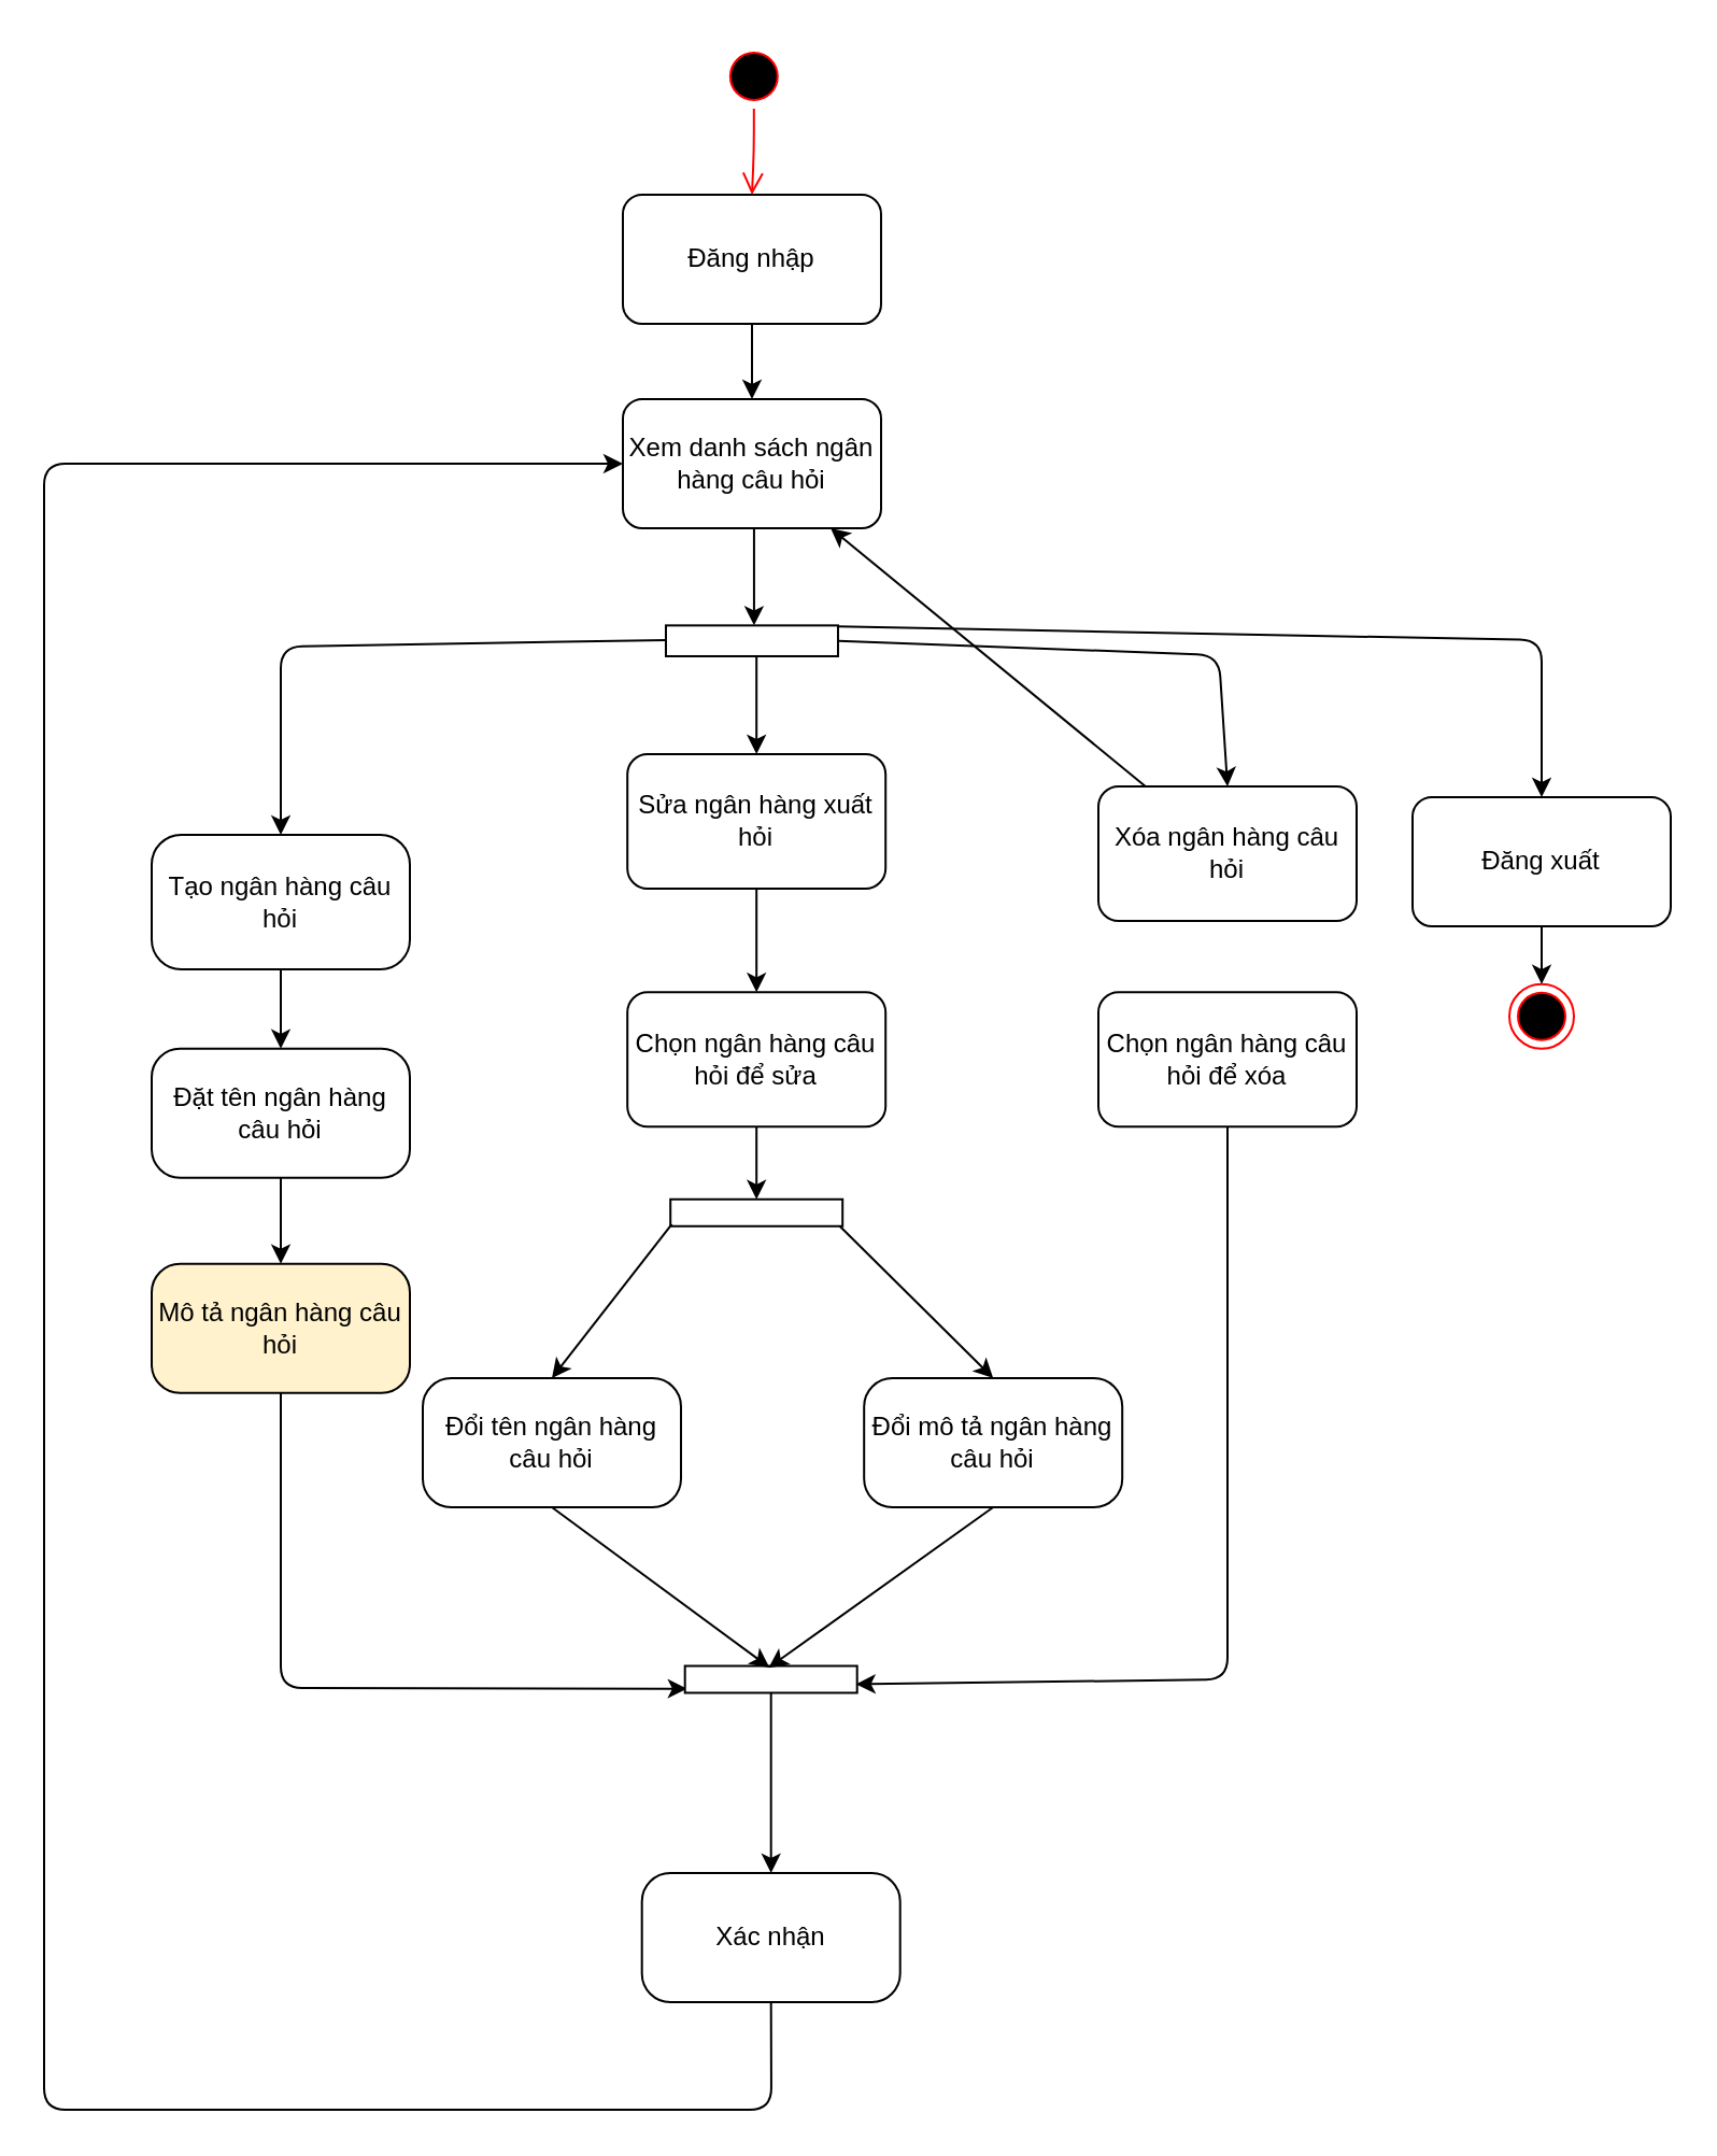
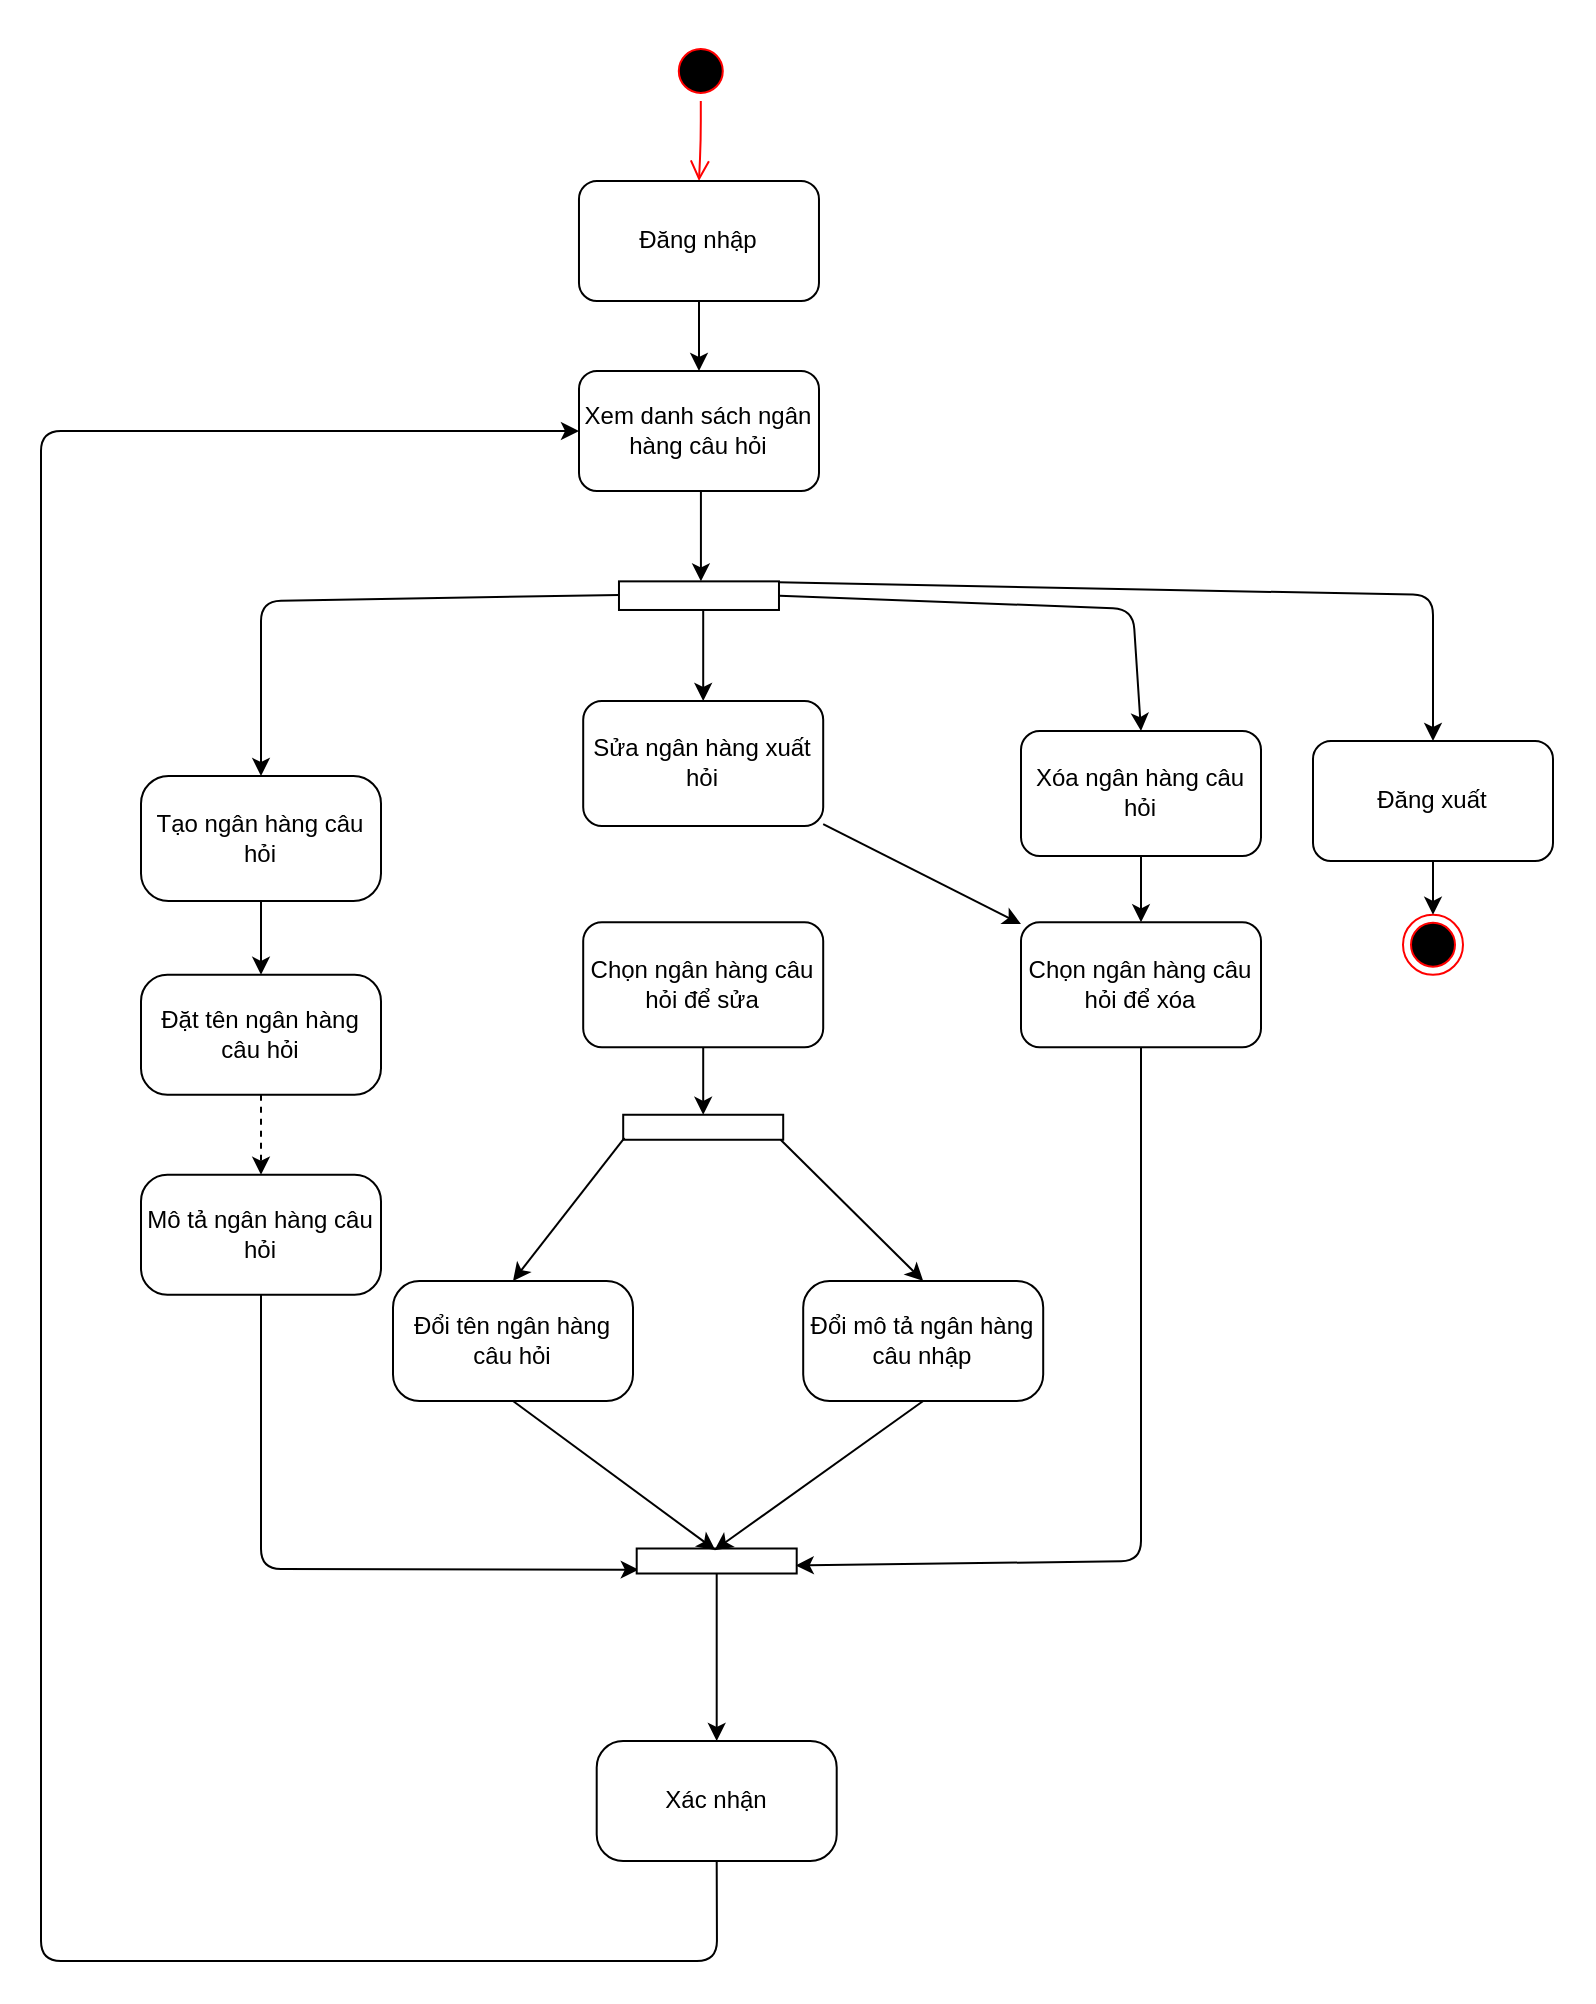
  <mxCell id="0" />
  <mxCell id="1" parent="0" />
  <mxCell id="2" value="" style="ellipse;html=1;shape=endState;fillColor=#000000;strokeColor=#ff0000;" parent="1" vertex="1"><mxGeometry x="701" y="456.88" width="30" height="30" as="geometry" /></mxCell>
  <mxCell id="3" value="" style="ellipse;html=1;shape=startState;fillColor=#000000;strokeColor=#ff0000;" parent="1" vertex="1"><mxGeometry x="334.9" y="20" width="30" height="30" as="geometry" /></mxCell>
  <mxCell id="4" value="" style="edgeStyle=orthogonalEdgeStyle;html=1;verticalAlign=bottom;endArrow=open;endSize=8;strokeColor=#ff0000;entryX=0.5;entryY=0;entryDx=0;entryDy=0;" parent="1" source="3" target="6" edge="1"><mxGeometry relative="1" as="geometry"><mxPoint x="99" y="260" as="targetPoint" /></mxGeometry></mxCell>
  <mxCell id="5" style="edgeStyle=none;html=1;exitX=0.5;exitY=1;exitDx=0;exitDy=0;entryX=0.5;entryY=0;entryDx=0;entryDy=0;" parent="1" source="6" target="21" edge="1"><mxGeometry relative="1" as="geometry" /></mxCell>
  <mxCell id="6" value="Đăng nhập" style="rounded=1;whiteSpace=wrap;html=1;" parent="1" vertex="1"><mxGeometry x="288.99" y="90" width="120" height="60" as="geometry" /></mxCell>
  <mxCell id="7" value="" style="edgeStyle=none;html=1;" parent="1" source="8" target="23" edge="1"><mxGeometry relative="1" as="geometry" /></mxCell>
  <mxCell id="8" value="Tạo ngân hàng câu hỏi" style="rounded=1;whiteSpace=wrap;html=1;arcSize=22;" parent="1" vertex="1"><mxGeometry x="70" y="387.5" width="120" height="62.5" as="geometry" /></mxCell>
- <mxCell id="9" value="" style="edgeStyle=none;html=1;" parent="1" source="10" target="29" edge="1"><mxGeometry relative="1" as="geometry" /></mxCell>
+ <mxCell id="9" value="" style="edgeStyle=none;html=1;" parent="1" source="10" target="39" edge="1"><mxGeometry relative="1" as="geometry" /></mxCell>
  <mxCell id="10" value="Sửa ngân hàng xuất hỏi" style="rounded=1;whiteSpace=wrap;html=1;" parent="1" vertex="1"><mxGeometry x="291.1" y="350" width="120" height="62.5" as="geometry" /></mxCell>
- <mxCell id="11" value="" style="edgeStyle=none;html=1;endArrow=classic;endFill=1;" parent="1" source="12" target="21" edge="1"><mxGeometry relative="1" as="geometry" /></mxCell>
+ <mxCell id="11" value="" style="edgeStyle=none;html=1;endArrow=classic;endFill=1;" parent="1" source="12" target="39" edge="1"><mxGeometry relative="1" as="geometry" /></mxCell>
  <mxCell id="12" value="Xóa ngân hàng câu hỏi" style="rounded=1;whiteSpace=wrap;html=1;" parent="1" vertex="1"><mxGeometry x="510" y="365" width="120" height="62.5" as="geometry" /></mxCell>
  <mxCell id="13" style="edgeStyle=none;html=1;exitX=0.502;exitY=-0.004;exitDx=0;exitDy=0;exitPerimeter=0;entryX=0.5;entryY=0;entryDx=0;entryDy=0;" parent="1" source="16" target="12" edge="1"><mxGeometry relative="1" as="geometry"><Array as="points"><mxPoint x="566" y="304" /></Array><mxPoint x="566" y="360" as="targetPoint" /></mxGeometry></mxCell>
  <mxCell id="14" style="edgeStyle=none;html=1;entryX=0.5;entryY=0;entryDx=0;entryDy=0;exitX=0.474;exitY=0.999;exitDx=0;exitDy=0;exitPerimeter=0;" parent="1" source="16" target="8" edge="1"><mxGeometry relative="1" as="geometry"><Array as="points"><mxPoint x="130" y="300" /></Array></mxGeometry></mxCell>
  <mxCell id="15" style="edgeStyle=none;rounded=1;html=1;entryX=0.5;entryY=0;entryDx=0;entryDy=0;endArrow=classic;endFill=1;" parent="1" source="16" target="10" edge="1"><mxGeometry relative="1" as="geometry" /></mxCell>
  <mxCell id="16" value="" style="html=1;points=[];perimeter=orthogonalPerimeter;rotation=90;" parent="1" vertex="1"><mxGeometry x="341.84" y="257.33" width="14.31" height="80" as="geometry" /></mxCell>
  <mxCell id="17" value="" style="edgeStyle=none;html=1;" parent="1" source="18" target="2" edge="1"><mxGeometry relative="1" as="geometry" /></mxCell>
  <mxCell id="18" value="Đăng xuất" style="rounded=1;whiteSpace=wrap;html=1;" parent="1" vertex="1"><mxGeometry x="656" y="370" width="120" height="60" as="geometry" /></mxCell>
  <mxCell id="19" value="" style="edgeStyle=none;html=1;exitX=0.508;exitY=1.005;exitDx=0;exitDy=0;exitPerimeter=0;" parent="1" source="21" target="16" edge="1"><mxGeometry relative="1" as="geometry" /></mxCell>
  <mxCell id="20" style="edgeStyle=none;html=1;endArrow=block;endFill=1;" parent="1" source="21" edge="1"><mxGeometry relative="1" as="geometry" /></mxCell>
  <mxCell id="21" value="Xem danh sách ngân hàng câu hỏi" style="rounded=1;whiteSpace=wrap;html=1;" parent="1" vertex="1"><mxGeometry x="289" y="185" width="120" height="60" as="geometry" /></mxCell>
- <mxCell id="22" value="" style="edgeStyle=none;html=1;" parent="1" source="23" target="24" edge="1"><mxGeometry relative="1" as="geometry" /></mxCell>
+ <mxCell id="22" value="" style="edgeStyle=none;html=1;dashed=1;" parent="1" source="23" target="24" edge="1"><mxGeometry relative="1" as="geometry" /></mxCell>
  <mxCell id="23" value="Đặt tên ngân hàng câu hỏi" style="whiteSpace=wrap;html=1;rounded=1;arcSize=22;" parent="1" vertex="1"><mxGeometry x="70" y="486.88" width="120" height="60" as="geometry" /></mxCell>
- <mxCell id="24" value="Mô tả ngân hàng câu hỏi" style="whiteSpace=wrap;html=1;rounded=1;arcSize=22;fillColor=#fff2cc;" parent="1" vertex="1"><mxGeometry x="70" y="586.87" width="120" height="60" as="geometry" /></mxCell>
+ <mxCell id="24" value="Mô tả ngân hàng câu hỏi" style="whiteSpace=wrap;html=1;rounded=1;arcSize=22;" parent="1" vertex="1"><mxGeometry x="70" y="586.87" width="120" height="60" as="geometry" /></mxCell>
  <mxCell id="25" value="" style="html=1;points=[];perimeter=orthogonalPerimeter;rotation=90;" parent="1" vertex="1"><mxGeometry x="344.85" y="523.13" width="12.5" height="80" as="geometry" /></mxCell>
  <mxCell id="26" value="Đổi tên ngân hàng câu hỏi" style="whiteSpace=wrap;html=1;rounded=1;arcSize=22;" parent="1" vertex="1"><mxGeometry x="196" y="640" width="120" height="60" as="geometry" /></mxCell>
- <mxCell id="27" value="Đổi mô tả ngân hàng câu hỏi" style="whiteSpace=wrap;html=1;rounded=1;arcSize=22;" parent="1" vertex="1"><mxGeometry x="401.1" y="640" width="120" height="60" as="geometry" /></mxCell>
+ <mxCell id="27" value="Đổi mô tả ngân hàng câu nhập" style="whiteSpace=wrap;html=1;rounded=1;arcSize=22;" parent="1" vertex="1"><mxGeometry x="401.1" y="640" width="120" height="60" as="geometry" /></mxCell>
  <mxCell id="28" value="" style="edgeStyle=none;html=1;endArrow=classic;endFill=1;" parent="1" source="29" target="25" edge="1"><mxGeometry relative="1" as="geometry" /></mxCell>
  <mxCell id="29" value="Chọn ngân hàng câu hỏi để sửa" style="rounded=1;whiteSpace=wrap;html=1;" parent="1" vertex="1"><mxGeometry x="291.1" y="460.63" width="120" height="62.5" as="geometry" /></mxCell>
  <mxCell id="30" style="edgeStyle=none;html=1;entryX=0;entryY=0.5;entryDx=0;entryDy=0;endArrow=block;endFill=1;" parent="1" target="2" edge="1"><mxGeometry relative="1" as="geometry" /></mxCell>
  <mxCell id="31" value="Xác nhận" style="whiteSpace=wrap;html=1;rounded=1;arcSize=22;" parent="1" vertex="1"><mxGeometry x="297.85" y="870" width="120" height="60" as="geometry" /></mxCell>
  <mxCell id="32" value="" style="endArrow=classic;html=1;startArrow=none;exitX=0.5;exitY=1;exitDx=0;exitDy=0;endFill=1;entryX=0.847;entryY=0.987;entryDx=0;entryDy=0;entryPerimeter=0;" parent="1" source="24" target="34" edge="1"><mxGeometry width="50" height="50" relative="1" as="geometry"><mxPoint x="50" y="756.5" as="sourcePoint" /><mxPoint x="10" y="729.63" as="targetPoint" /><Array as="points"><mxPoint x="130" y="784" /></Array></mxGeometry></mxCell>
  <mxCell id="33" value="" style="edgeStyle=none;html=1;endArrow=classic;endFill=1;" parent="1" source="34" target="31" edge="1"><mxGeometry relative="1" as="geometry" /></mxCell>
  <mxCell id="34" value="" style="html=1;points=[];perimeter=orthogonalPerimeter;rotation=90;" parent="1" vertex="1"><mxGeometry x="351.6" y="740" width="12.5" height="80" as="geometry" /></mxCell>
  <mxCell id="35" value="" style="endArrow=classic;html=1;startArrow=none;exitX=0.5;exitY=1;exitDx=0;exitDy=0;endFill=1;entryX=0.059;entryY=0.509;entryDx=0;entryDy=0;entryPerimeter=0;" parent="1" source="26" target="34" edge="1"><mxGeometry width="50" height="50" relative="1" as="geometry"><mxPoint x="51.1" y="656.87" as="sourcePoint" /><mxPoint x="313.02" y="910" as="targetPoint" /><Array as="points" /></mxGeometry></mxCell>
  <mxCell id="36" value="" style="endArrow=classic;html=1;startArrow=none;exitX=0.5;exitY=1;exitDx=0;exitDy=0;endFill=1;entryX=0.066;entryY=0.514;entryDx=0;entryDy=0;entryPerimeter=0;" parent="1" source="27" target="34" edge="1"><mxGeometry width="50" height="50" relative="1" as="geometry"><mxPoint x="281.1" y="673.13" as="sourcePoint" /><mxPoint x="367.13" y="784.487" as="targetPoint" /><Array as="points" /></mxGeometry></mxCell>
  <mxCell id="37" value="" style="endArrow=classic;html=1;exitX=0.926;exitY=0.992;exitDx=0;exitDy=0;exitPerimeter=0;entryX=0.5;entryY=0;entryDx=0;entryDy=0;" parent="1" source="25" target="26" edge="1"><mxGeometry width="50" height="50" relative="1" as="geometry"><mxPoint x="151.1" y="580" as="sourcePoint" /><mxPoint x="201.1" y="530" as="targetPoint" /></mxGeometry></mxCell>
  <mxCell id="38" value="" style="endArrow=classic;html=1;startArrow=none;exitX=0.999;exitY=0.016;exitDx=0;exitDy=0;endFill=1;entryX=0.5;entryY=0;entryDx=0;entryDy=0;exitPerimeter=0;" parent="1" source="25" target="27" edge="1"><mxGeometry width="50" height="50" relative="1" as="geometry"><mxPoint x="291.1" y="683.13" as="sourcePoint" /><mxPoint x="377.13" y="794.487" as="targetPoint" /><Array as="points" /></mxGeometry></mxCell>
  <mxCell id="39" value="Chọn ngân hàng câu hỏi để xóa" style="rounded=1;whiteSpace=wrap;html=1;" parent="1" vertex="1"><mxGeometry x="510" y="460.63" width="120" height="62.5" as="geometry" /></mxCell>
  <mxCell id="40" value="" style="endArrow=classic;html=1;startArrow=none;exitX=0.5;exitY=1;exitDx=0;exitDy=0;endFill=1;entryX=0.68;entryY=0.006;entryDx=0;entryDy=0;entryPerimeter=0;" parent="1" source="39" target="34" edge="1"><mxGeometry width="50" height="50" relative="1" as="geometry"><mxPoint x="70" y="656.87" as="sourcePoint" /><mxPoint x="326.75" y="910" as="targetPoint" /><Array as="points"><mxPoint x="570" y="780" /></Array></mxGeometry></mxCell>
  <mxCell id="41" value="" style="endArrow=none;html=1;startArrow=none;exitX=0.5;exitY=1;exitDx=0;exitDy=0;endFill=0;" parent="1" source="31" edge="1"><mxGeometry width="50" height="50" relative="1" as="geometry"><mxPoint x="263.25" y="670" as="sourcePoint" /><mxPoint x="90" y="980" as="targetPoint" /><Array as="points"><mxPoint x="358" y="980" /></Array></mxGeometry></mxCell>
  <mxCell id="42" value="" style="endArrow=none;html=1;startArrow=none;endFill=0;" parent="1" edge="1"><mxGeometry width="50" height="50" relative="1" as="geometry"><mxPoint x="90" y="980" as="sourcePoint" /><mxPoint x="20" y="250" as="targetPoint" /><Array as="points"><mxPoint x="20" y="980" /></Array></mxGeometry></mxCell>
  <mxCell id="43" value="" style="endArrow=classic;html=1;entryX=0;entryY=0.5;entryDx=0;entryDy=0;" parent="1" target="21" edge="1"><mxGeometry width="50" height="50" relative="1" as="geometry"><mxPoint x="20" y="250" as="sourcePoint" /><mxPoint x="110" y="150" as="targetPoint" /><Array as="points"><mxPoint x="20" y="215" /></Array></mxGeometry></mxCell>
  <mxCell id="44" style="edgeStyle=none;html=1;entryX=0.5;entryY=0;entryDx=0;entryDy=0;exitX=0.035;exitY=0.006;exitDx=0;exitDy=0;exitPerimeter=0;" parent="1" source="16" target="18" edge="1"><mxGeometry relative="1" as="geometry"><Array as="points"><mxPoint x="716" y="297" /></Array><mxPoint x="390.005" y="304.113" as="sourcePoint" /><mxPoint x="572.29" y="365" as="targetPoint" /></mxGeometry></mxCell>
